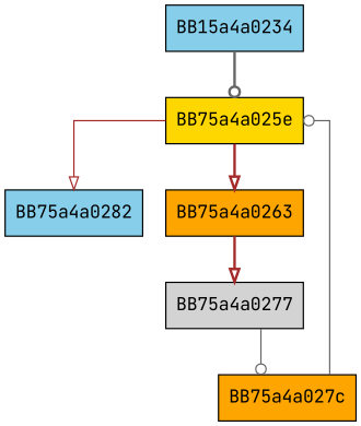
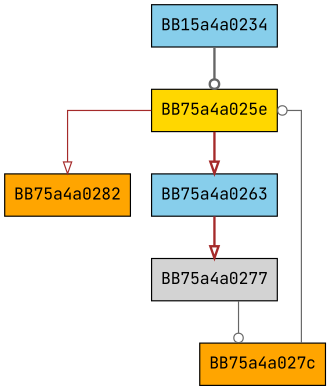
  digraph {
    fontname="JetBrains Mono"
    splines=ortho
    node [fillcolor=skyblue fontname="JetBrains Mono" shape=box style=filled]
    edge [arrowhead=odot color=gray40 fontname="JetBrains Mono" style=bold]
    n1 [label=BB15a4a0234]
    BB75a4a025e [fillcolor=gold]
-   BB75a4a0282
-   BB75a4a0263 [fillcolor=orange]
+   BB75a4a0282 [fillcolor=orange]
+   BB75a4a0263
    BB75a4a0277 [fillcolor=lightgrey]
    BB75a4a027c [fillcolor=orange]
    n1 -> BB75a4a025e
    BB75a4a025e -> BB75a4a0282 [arrowhead=onormal color=brown style=solid]
    BB75a4a025e -> BB75a4a0263 [arrowhead=onormal color=brown]
    BB75a4a0263 -> BB75a4a0277 [arrowhead=onormal color=brown]
    BB75a4a0277 -> BB75a4a027c [style=solid]
    BB75a4a027c -> BB75a4a025e [style=solid]
  }
